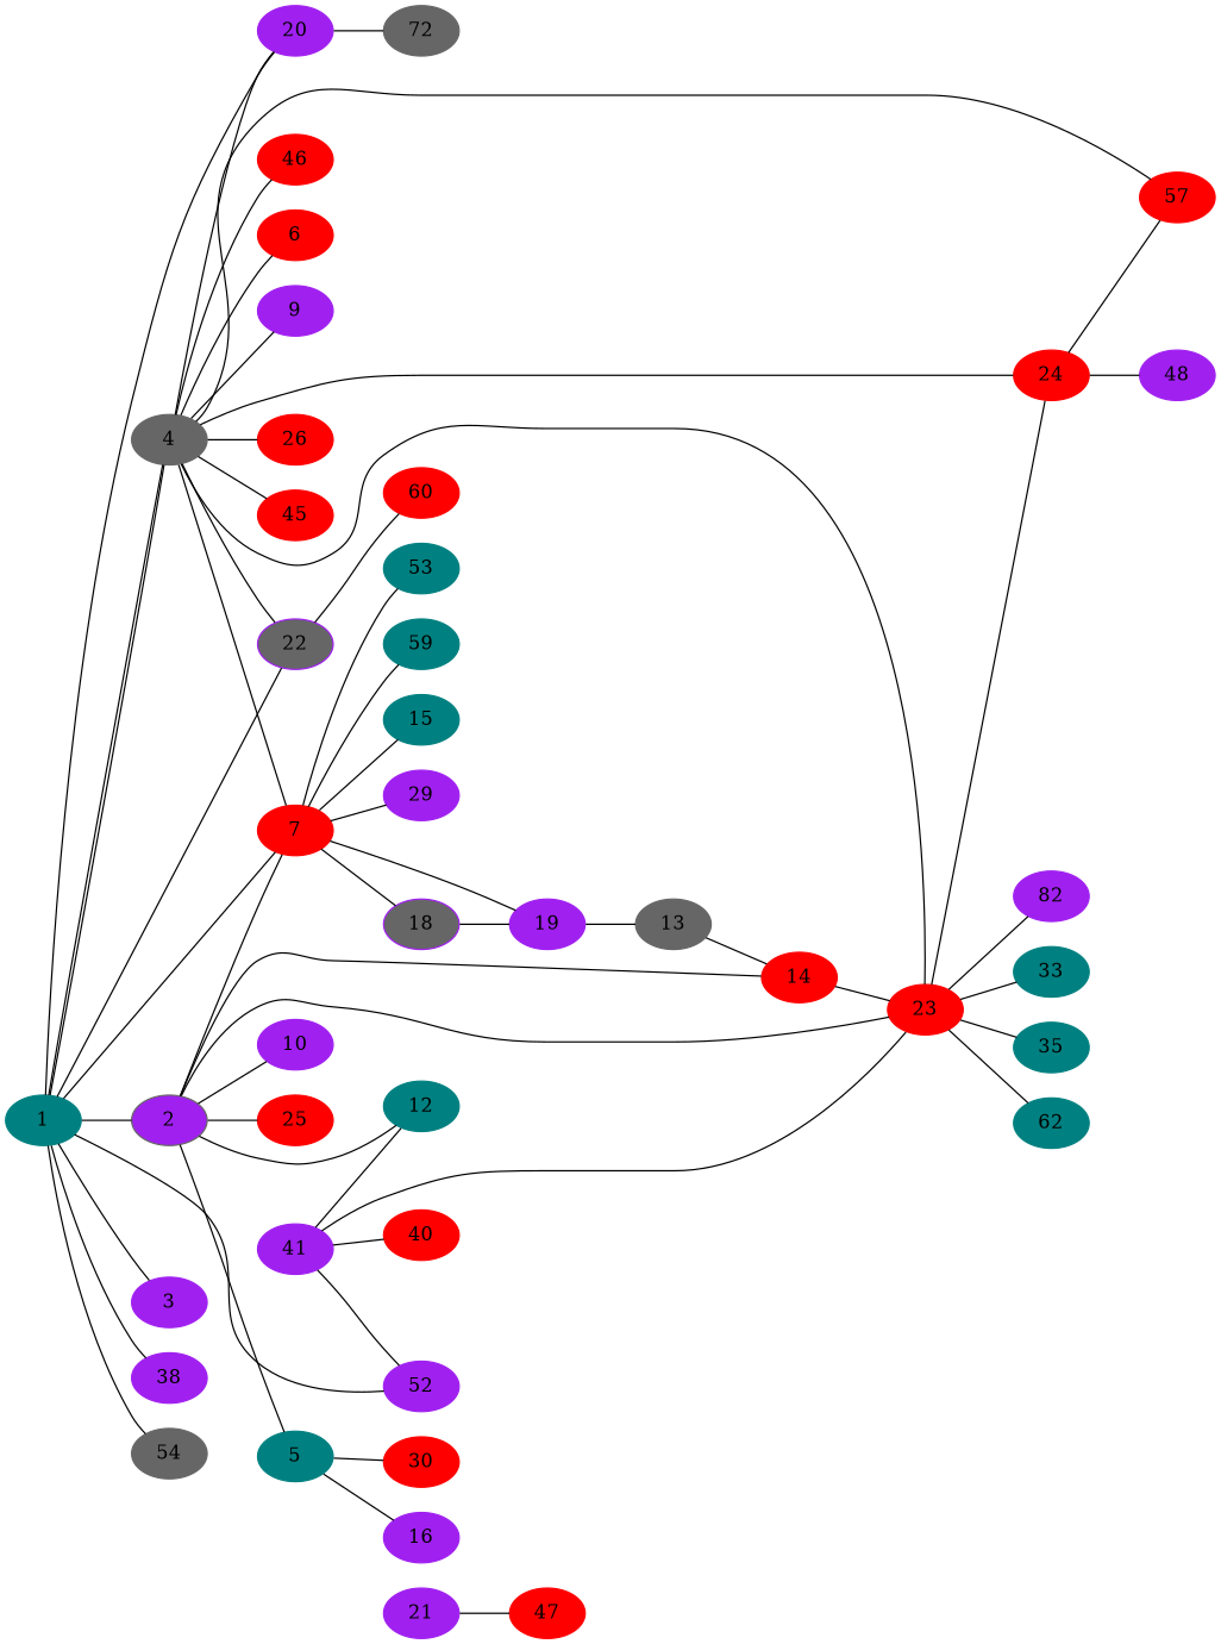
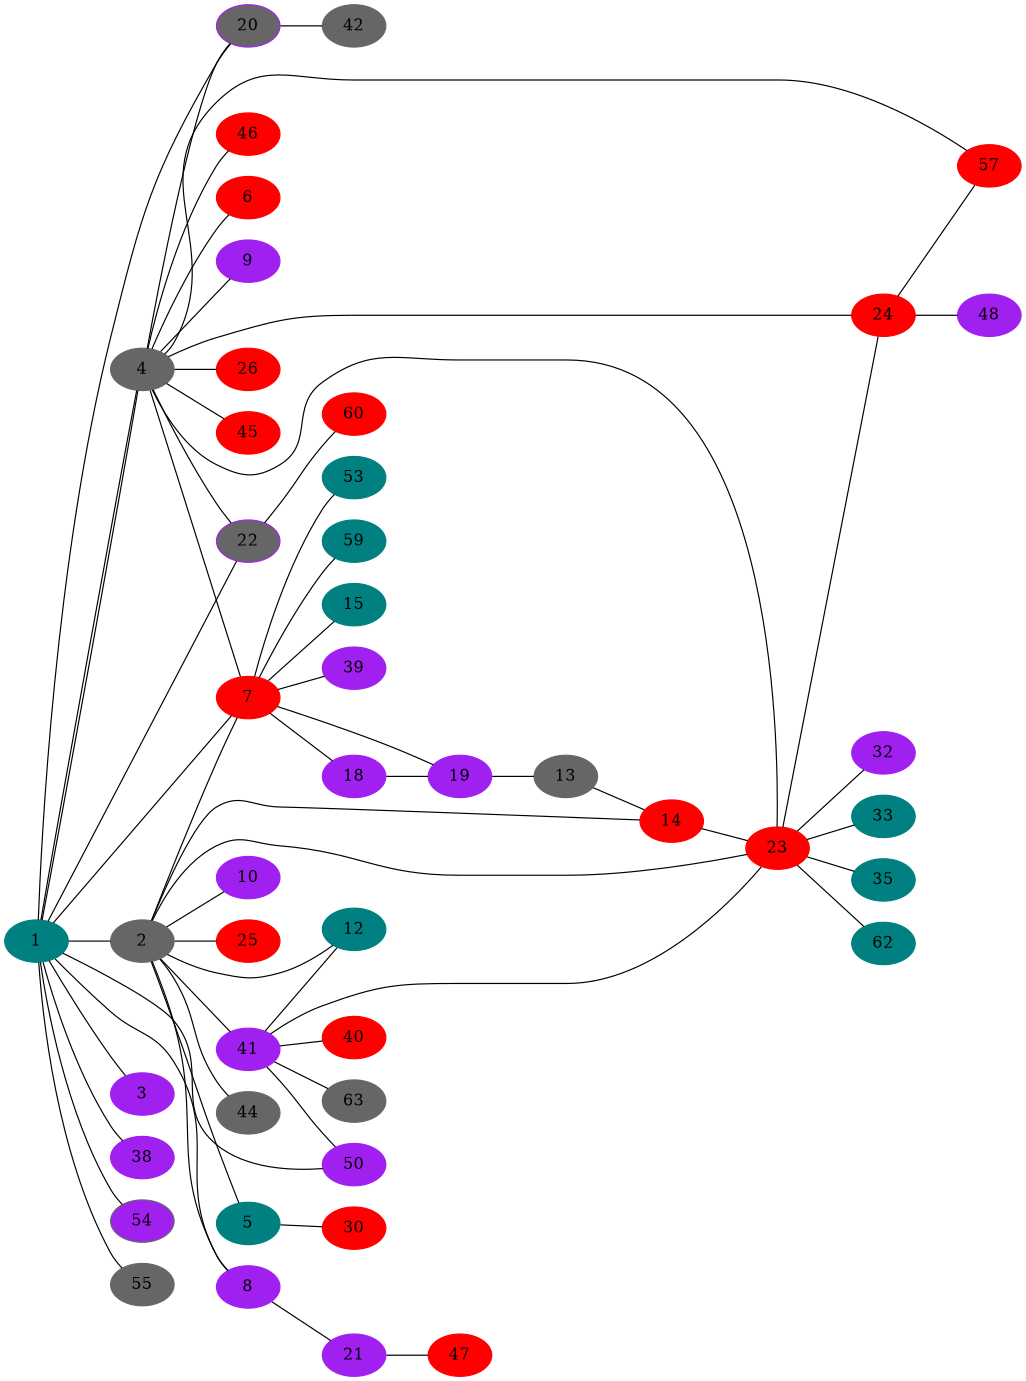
  graph {
    rankdir=LR
    node [color=purple style=filled]
    1 [color=teal super="+17"]
-   2 [color=gray40 super="+27" fillcolor=purple]
+   2 [color=gray40 super="+27"]
    3
    4 [color=gray40 super="+58"]
    7 [color=red super="+34"]
-   20 [super="+36"]
+   8
+   20 [super="+36" fillcolor=gray40]
    22 [fillcolor=gray40 super="+61"]
    38
-   52
-   54 [color=gray40]
+   52 [label=50]
+   54 [color=gray40 fillcolor=purple]
+   55 [color=gray40]
    5 [color=teal super="+51"]
    10
    n15 [label=41 super="+31"]
    12 [color=teal]
    14 [color=red super="+37"]
    23 [color=red super="+49"]
    25 [color=red]
+   44 [color=gray40]
    6 [color=red]
    9
    24 [color=red super="+43"]
    26 [color=red]
    45 [color=red super="+56"]
    46 [color=red]
    57 [color=red]
    15 [color=teal]
-   18 [fillcolor=gray40]
+   18
    19
-   29
+   29 [label=39]
    53 [color=teal]
    59 [color=teal]
    21 [super="+41"]
-   42 [color=gray40 label=72]
+   42 [color=gray40]
    60 [color=red]
-   16
    30 [color=red]
    40 [color=red]
-   32 [label=82]
+   63 [color=gray40]
+   32
    33 [color=teal]
    35 [color=teal]
    62 [color=teal]
    48
    13 [color=gray40 super="+50"]
    47 [color=red]
    1 -- 2 [weight=2]
    1 -- 3
    1 -- 4
    1 -- 4
    1 -- 7 [weight=2]
+   1 -- 8
    1 -- 20
    1 -- 22
    1 -- 38
    1 -- 52
    1 -- 54
+   1 -- 55
    2 -- 7
+   2 -- 8
    2 -- 5
    2 -- 10
+   2 -- n15
    2 -- 12
    2 -- 14
    2 -- 23
    2 -- 25
+   2 -- 44
    4 -- 7
    4 -- 20
    4 -- 22
    4 -- 23
    4 -- 6
    4 -- 9
    4 -- 24
    4 -- 26
    4 -- 45
    4 -- 46
    4 -- 57
    7 -- 15
    7 -- 18
    7 -- 19
    7 -- 29
    7 -- 53
    7 -- 59
+   8 -- 21
    20 -- 42
    22 -- 60
-   5 -- 16
    5 -- 30
    n15 -- 52
    n15 -- 12
    n15 -- 23 [weight=2]
    n15 -- 40
+   n15 -- 63
    14 -- 23
    23 -- 24
    23 -- 32
    23 -- 33
    23 -- 35
    23 -- 62
    24 -- 57
    24 -- 48
    18 -- 19
    19 -- 13
    21 -- 47
    13 -- 14
  }
